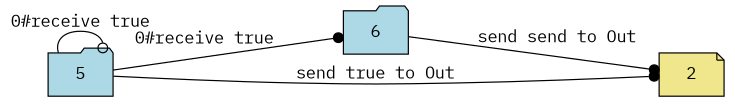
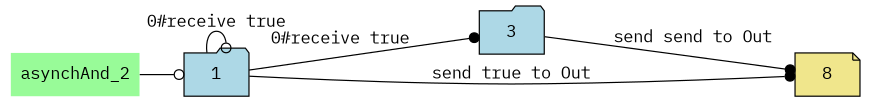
  digraph {
    fontname="IBM Plex Mono"
    rankdir=LR
    node [fillcolor=lightblue fontname="IBM Plex Mono" shape=folder style=filled]
    edge [arrowhead=dot fontname="IBM Plex Mono"]
-   n2 [label=5]
-   n3 [label=6]
-   n4 [fillcolor=khaki label=2 shape=note]
+   n1 [fillcolor=palegreen label=asynchAnd_2 shape=plaintext]
+   n2 [label=1]
+   n3 [label=3]
+   n4 [fillcolor=khaki label=8 shape=note]
+   n1 -> n2 [arrowhead=odot]
    n2 -> n2 [arrowhead=odot label="0#receive true"]
    n2 -> n3 [label="0#receive true"]
    n2 -> n4 [label="send true to Out"]
    n3 -> n4 [label="send send to Out"]
  }
